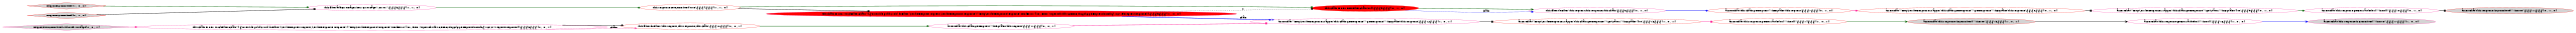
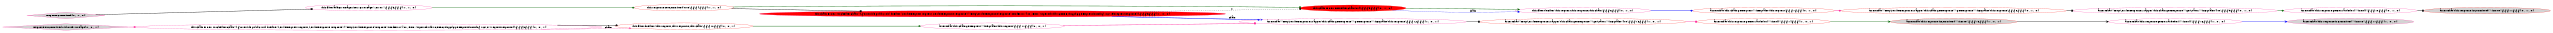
  digraph {
    rankdir=LR
    node [color=red fillcolor=white shape=ellipse style=filled]
    edge [arrowhead=box color=black style=bold]
    n1 [label="this.filter.doFilter(this.request,this.response,this.chain)@@@10@@@['0', '0', '1']"]
    n2 [color=deeppink label="assertThat(this.chain.getRequest()).isEqualTo(this.request)@@@11@@@['0', '0', '1']"]
    n3 [color=deeppink label="assertThat(((HttpServletResponseWrapper)this.chain.getResponse()).getResponse()).isEqualTo(this.response)@@@12@@@['1', '0', '1']"]
    n4 [fillcolor=lightgray label="assertThat(this.response.isCommitted()).isTrue()@@@15@@@['1', '0', '1']"]
    n5 [color=deeppink label="assertThat(this.response.getForwardedUrl()).isNull()@@@16@@@['1', '0', '0']"]
    n6 [color=deeppink fillcolor=lightgray label="assertThat(this.response.isCommitted()).isTrue()@@@17@@@['1', '0', '0']"]
    n7 [color=deeppink label="this.filter.doFilter(this.request,this.response,this.chain)@@@6@@@['0', '1', '0']"]
    n8 [label="assertThat(this.chain.getRequest()).isEqualTo(this.request)@@@7@@@['0', '1', '0']"]
    n9 [label="assertThat(((HttpServletResponseWrapper)this.chain.getResponse()).getResponse()).isEqualTo(this.response)@@@8@@@['0', '1', '0']"]
    n10 [label="assertThat(((HttpServletResponseWrapper)this.chain.getResponse()).getStatus()).isEqualTo(400)@@@13@@@['1', '0', '1']"]
    n11 [label="this.response.setCommitted(true)@@@4@@@['1', '1', '0']"]
    n12 [fillcolor=red label="this.chain = new TestFilterChain(null)@@@5@@@['0', '1', '0']"]
    n13 [color=deeppink fillcolor=red label="this.chain = new MockFilterChain(){@Override public void doFilter(ServletRequest request,ServletResponse response){((HttpServletResponse)response).sendError(400,\"BAD\")super.edu.fdu.CPPDG.tinypdg.pe.ExpressionInfo@1cc7195requestresponse}}@@@5@@@['1', '0', '0']"]
    n14 [color=deeppink fillcolor=lightgray label="responseUncommittedWithoutErrorPage['0', '0', '1']" shape=diamond]
    n15 [color=deeppink label="this.chain = new MockFilterChain(){@Override public void doFilter(ServletRequest request,ServletResponse response){((HttpServletResponse)response).sendError(400,\"BAD\")super.edu.fdu.CPPDG.tinypdg.pe.ExpressionInfo@1cc7277requestresponse}}@@@3@@@['0', '0', '1']"]
    n16 [color=deeppink label="this.filter.addErrorPages(new ErrorPage(\"/error\"))@@@3@@@['1', '1', '0']"]
    n17 [label="assertThat(this.response.getForwardedUrl()).isNull()@@@14@@@['1', '0', '1']"]
-   n18 [fillcolor=lightgray label="responseCommitted['1', '0', '0']" shape=diamond]
    n19 [fillcolor=lightgray label="assertThat(this.response.isCommitted()).isTrue()@@@11@@@['0', '1', '0']"]
    n20 [color=deeppink label="assertThat(((HttpServletResponseWrapper)this.chain.getResponse()).getStatus()).isEqualTo(400)@@@9@@@['0', '1', '0']"]
    n21 [color=deeppink label="assertThat(this.response.getForwardedUrl()).isNull()@@@10@@@['0', '1', '0']"]
-   n22 [fillcolor=lightgray label="responseCommitted['0', '1', '0']" shape=diamond]
+   n22 [color=deeppink fillcolor=lightgray label="responseCommitted['0', '1', '0']" shape=diamond]
    n1 -> n2 [arrowhead=diamond color=darkgreen]
    n2 -> n3 [color=deeppink]
    n3 -> n10
    n4 -> n5 [arrowhead=vee]
    n5 -> n6 [arrowhead=vee color=blue]
    n7 -> n8 [arrowhead=diamond color=blue]
    n8 -> n9 [arrowhead=diamond color=deeppink]
    n9 -> n20
    n10 -> n17 [color=deeppink]
    n11 -> n12 [color=darkgreen]
    n11 -> n13
    n12 -> n7 [arrowhead=vee color=darkgreen]
    n12 -> n7 [color=blue label=chain style=solid]
    n13 -> n3 [arrowhead=vee color=blue label=chain style=solid]
    n13 -> n3 [arrowhead=diamond color=blue]
    n13 -> n12 [label=0 style=dashed]
    n14 -> n15 [arrowhead=diamond color=deeppink]
    n15 -> n1 [arrowhead=diamond]
    n15 -> n1 [arrowhead=vee color=deeppink label=chain style=solid]
    n16 -> n11 [arrowhead=diamond color=darkgreen]
    n17 -> n4 [arrowhead=vee color=darkgreen]
-   n18 -> n16 [arrowhead=diamond color=darkgreen]
    n20 -> n21 [arrowhead=diamond color=darkgreen]
    n21 -> n19
    n22 -> n16
  }
